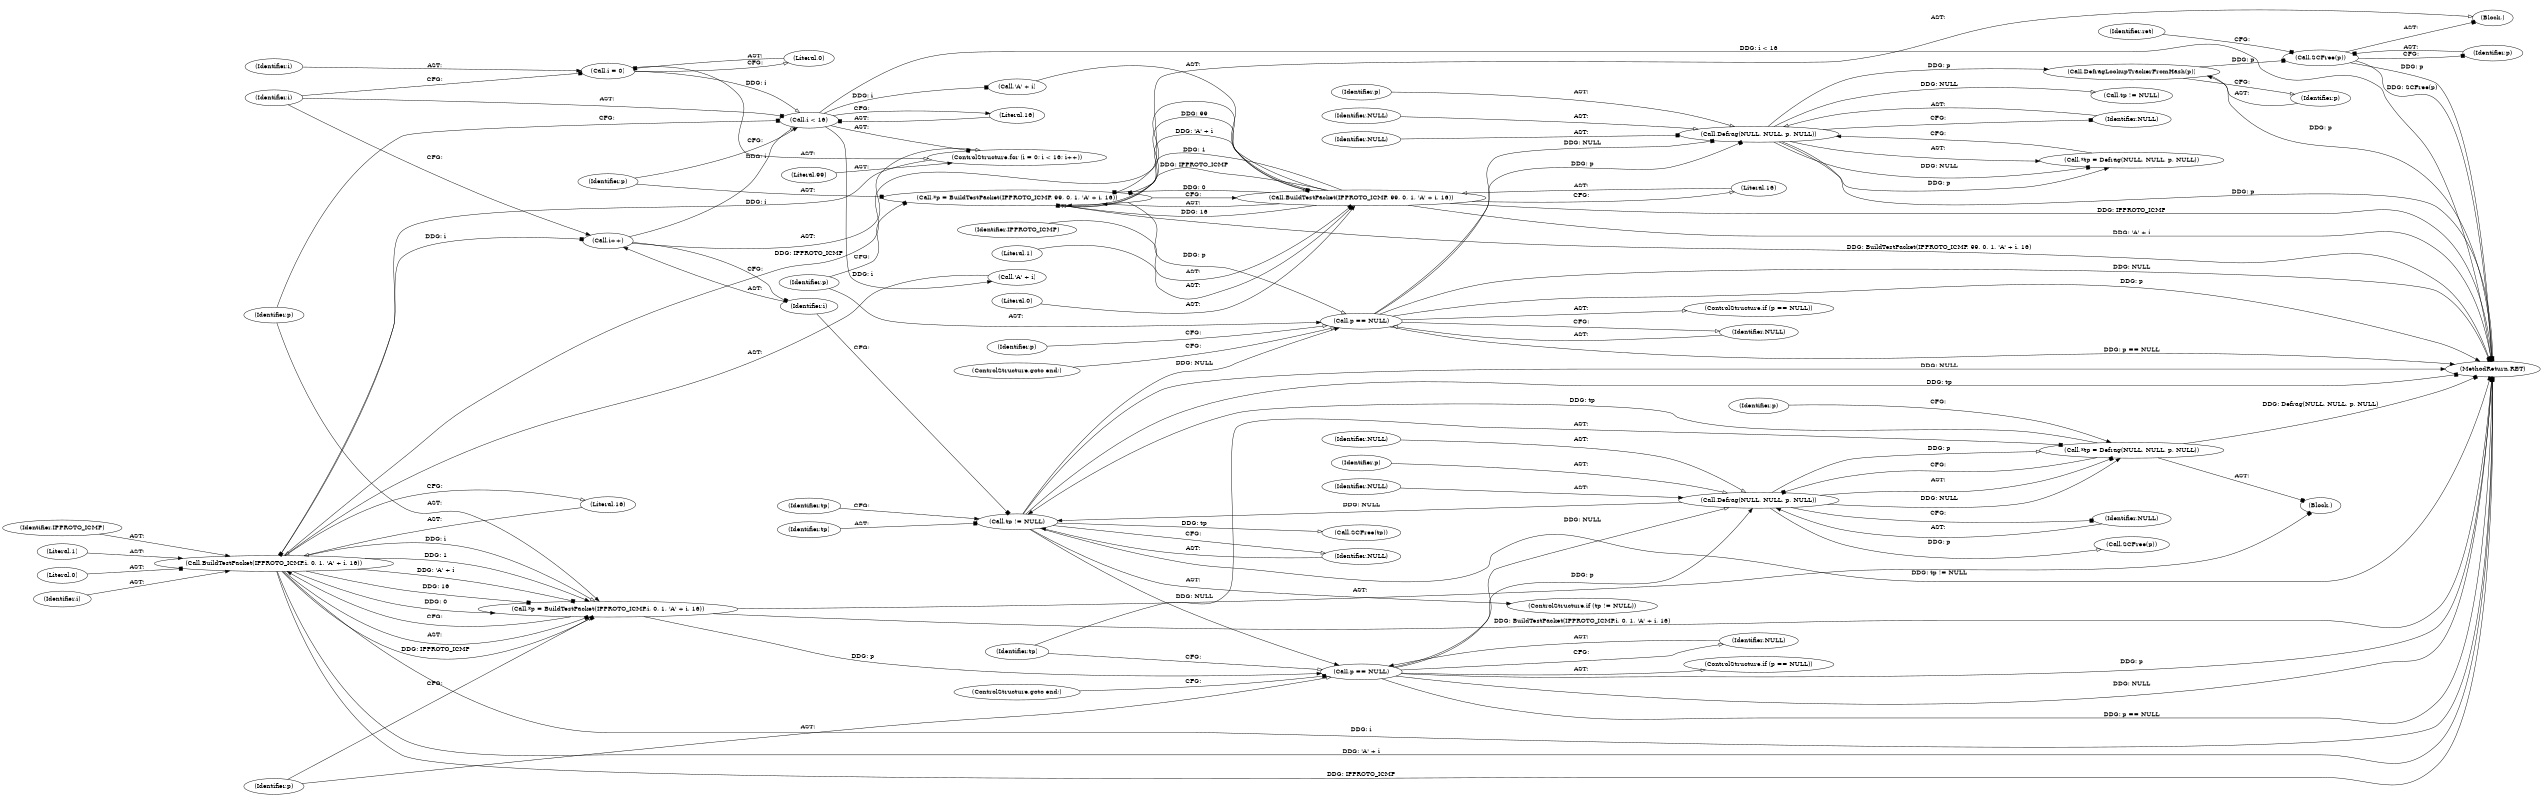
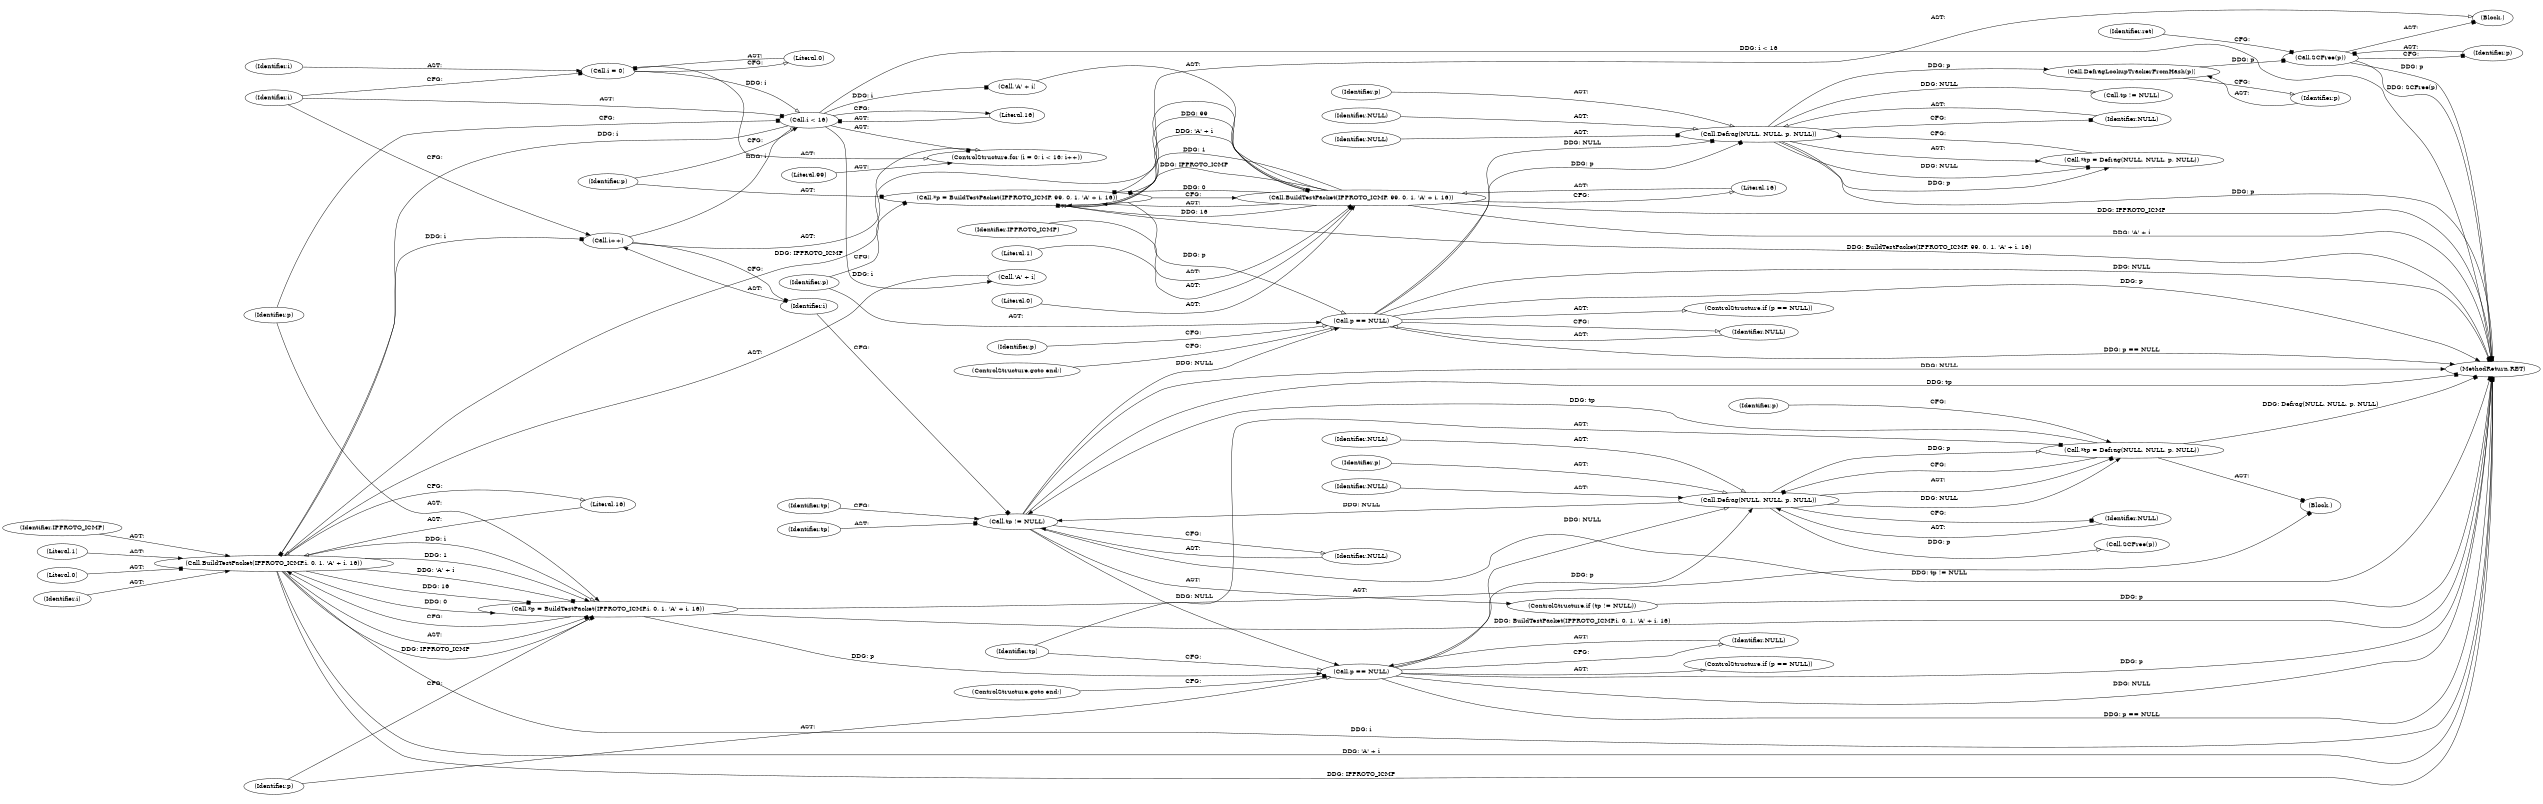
  digraph {
    rankdir=LR
    edge [arrowhead=box]
    n1 [label="(Call,SCFree(p))"]
    n2 [label="(MethodReturn,RET)"]
    n3 [label="(Identifier,p)"]
    n4 [label="(Block,)"]
    n5 [label="(Call,DefragLookupTrackerFromHash(p))"]
    n6 [label="(Identifier,p)"]
    n7 [label="(Call,Defrag(NULL, NULL, p, NULL))"]
    n8 [label="(Identifier,NULL)"]
    n9 [label="(Call,tp != NULL)"]
    n10 [label="(Call,*tp = Defrag(NULL, NULL, p, NULL))"]
    n11 [label="(Call,p == NULL)"]
    n12 [label="(ControlStructure,if (p == NULL))"]
    n13 [label="(Identifier,NULL)"]
    n14 [label="(Call,*p = BuildTestPacket(IPPROTO_ICMP, 99, 0, 1, 'A' + i, 16))"]
    n15 [label="(Call,BuildTestPacket(IPPROTO_ICMP, 99, 0, 1, 'A' + i, 16))"]
    n16 [label="(Literal,16)"]
    n17 [label="(Call,BuildTestPacket(IPPROTO_ICMP,i, 0, 1, 'A' + i, 16))"]
    n18 [label="(Call,i++)"]
    n19 [label="(Call,*p = BuildTestPacket(IPPROTO_ICMP,i, 0, 1, 'A' + i, 16))"]
    n20 [label="(Literal,16)"]
    n21 [label="(Call,i < 16)"]
    n22 [label="(ControlStructure,for (i = 0; i < 16; i++))"]
    n23 [label="(Identifier,i)"]
    n24 [label="(Call,p == NULL)"]
    n25 [label="(Block,)"]
    n26 [label="(Call,'A' + i)"]
    n27 [label="(Literal,16)"]
    n28 [label="(Call,'A' + i)"]
    n29 [label="(Call,tp != NULL)"]
    n30 [label="(Call,i = 0)"]
    n31 [label="(Literal,0)"]
    n32 [label="(ControlStructure,if (tp != NULL))"]
-   n33 [label="(Call,SCFree(tp))"]
    n34 [label="(Identifier,NULL)"]
    n35 [label="(Call,Defrag(NULL, NULL, p, NULL))"]
    n36 [label="(Identifier,NULL)"]
    n37 [label="(ControlStructure,if (p == NULL))"]
    n38 [label="(Call,*tp = Defrag(NULL, NULL, p, NULL))"]
    n39 [label="(Identifier,NULL)"]
    n40 [label="(Call,SCFree(p))"]
    n41 [label="(Identifier,NULL)"]
    n42 [label="(ControlStructure,goto end;)"]
    n43 [label="(Literal,99)"]
    n44 [label="(Identifier,tp)"]
    n45 [label="(Identifier,p)"]
    n46 [label="(Identifier,p)"]
    n47 [label="(Identifier,IPPROTO_ICMP)"]
    n48 [label="(Identifier,ret)"]
    n49 [label="(Literal,1)"]
    n50 [label="(Identifier,p)"]
    n51 [label="(Identifier,IPPROTO_ICMP)"]
    n52 [label="(Literal,0)"]
    n53 [label="(Identifier,i)"]
    n54 [label="(Identifier,p)"]
    n55 [label="(Literal,1)"]
    n56 [label="(ControlStructure,goto end;)"]
    n57 [label="(Identifier,tp)"]
    n58 [label="(Identifier,p)"]
    n59 [label="(Identifier,NULL)"]
    n60 [label="(Identifier,i)"]
    n61 [label="(Identifier,p)"]
    n62 [label="(Literal,0)"]
    n63 [label="(Identifier,NULL)"]
    n64 [label="(Identifier,p)"]
    n65 [label="(Identifier,tp)"]
    n66 [label="(Identifier,NULL)"]
    n67 [label="(Identifier,p)"]
    n68 [label="(Identifier,i)"]
    n1 -> n2 [arrowhead=normal label="DDG: SCFree(p)"]
    n1 -> n2 [label="DDG: p"]
    n1 -> n3 [label="CFG: "]
    n1 -> n4 [label="AST: "]
    n3 -> n1 [label="AST: "]
    n5 -> n1 [label="DDG: p"]
-   n5 -> n2 [label="DDG: p"]
+   n32 -> n2 [label="DDG: p"]
    n5 -> n6 [arrowhead=onormal label="CFG: "]
    n6 -> n5 [arrowhead=normal label="AST: "]
    n7 -> n2 [arrowhead=normal label="DDG: p"]
    n7 -> n5 [arrowhead=normal label="DDG: p"]
    n7 -> n8 [label="CFG: "]
    n7 -> n9 [arrowhead=onormal label="DDG: NULL"]
    n7 -> n10 [arrowhead=normal label="AST: "]
    n7 -> n10 [label="DDG: NULL"]
    n7 -> n10 [arrowhead=normal label="DDG: p"]
    n8 -> n7 [arrowhead=onormal label="AST: "]
    n10 -> n7 [arrowhead=normal label="CFG: "]
    n11 -> n2 [label="DDG: NULL"]
    n11 -> n2 [arrowhead=normal label="DDG: p"]
    n11 -> n2 [arrowhead=normal label="DDG: p == NULL"]
    n11 -> n7 [label="DDG: NULL"]
    n11 -> n7 [label="DDG: p"]
    n11 -> n12 [arrowhead=onormal label="AST: "]
    n11 -> n13 [arrowhead=onormal label="CFG: "]
    n13 -> n11 [arrowhead=onormal label="AST: "]
    n14 -> n2 [arrowhead=normal label="DDG: BuildTestPacket(IPPROTO_ICMP, 99, 0, 1, 'A' + i, 16)"]
    n14 -> n4 [arrowhead=onormal label="AST: "]
    n14 -> n11 [arrowhead=onormal label="DDG: p"]
    n14 -> n15 [arrowhead=normal label="CFG: "]
    n15 -> n2 [arrowhead=onormal label="DDG: IPPROTO_ICMP"]
    n15 -> n2 [label="DDG: 'A' + i"]
    n15 -> n14 [arrowhead=normal label="AST: "]
    n15 -> n14 [arrowhead=onormal label="DDG: 16"]
    n15 -> n14 [label="DDG: 99"]
    n15 -> n14 [arrowhead=onormal label="DDG: 'A' + i"]
    n15 -> n14 [arrowhead=normal label="DDG: 1"]
    n15 -> n14 [label="DDG: IPPROTO_ICMP"]
    n15 -> n14 [label="DDG: 0"]
    n15 -> n16 [arrowhead=onormal label="CFG: "]
    n16 -> n15 [arrowhead=onormal label="AST: "]
    n17 -> n2 [arrowhead=onormal label="DDG: 'A' + i"]
    n17 -> n2 [arrowhead=normal label="DDG: IPPROTO_ICMP"]
    n17 -> n2 [label="DDG: i"]
    n17 -> n15 [label="DDG: IPPROTO_ICMP"]
    n17 -> n18 [label="DDG: i"]
    n17 -> n19 [label="AST: "]
    n17 -> n19 [label="DDG: IPPROTO_ICMP"]
    n17 -> n19 [arrowhead=onormal label="DDG: i"]
    n17 -> n19 [arrowhead=normal label="DDG: 1"]
    n17 -> n19 [label="DDG: 'A' + i"]
    n17 -> n19 [label="DDG: 16"]
    n17 -> n19 [arrowhead=normal label="DDG: 0"]
    n17 -> n20 [arrowhead=onormal label="CFG: "]
    n18 -> n21 [arrowhead=onormal label="DDG: i"]
    n18 -> n22 [arrowhead=onormal label="AST: "]
    n18 -> n23 [label="CFG: "]
    n19 -> n2 [arrowhead=onormal label="DDG: BuildTestPacket(IPPROTO_ICMP,i, 0, 1, 'A' + i, 16)"]
    n19 -> n17 [arrowhead=normal label="CFG: "]
    n19 -> n24 [arrowhead=normal label="DDG: p"]
    n19 -> n25 [label="AST: "]
    n20 -> n17 [arrowhead=onormal label="AST: "]
    n21 -> n2 [arrowhead=onormal label="DDG: i < 16"]
-   n22 -> n17 [label="DDG: i"]
+   n21 -> n17 [label="DDG: i"]
    n21 -> n22 [label="AST: "]
    n21 -> n26 [arrowhead=normal label="DDG: i"]
    n21 -> n27 [arrowhead=normal label="CFG: "]
    n21 -> n28 [label="DDG: i"]
    n23 -> n18 [arrowhead=normal label="AST: "]
    n23 -> n29 [label="CFG: "]
    n24 -> n2 [arrowhead=onormal label="DDG: p == NULL"]
    n24 -> n2 [arrowhead=normal label="DDG: p"]
    n24 -> n2 [arrowhead=normal label="DDG: NULL"]
    n24 -> n35 [arrowhead=onormal label="DDG: NULL"]
    n24 -> n35 [arrowhead=normal label="DDG: p"]
    n24 -> n36 [arrowhead=onormal label="CFG: "]
    n24 -> n37 [arrowhead=onormal label="AST: "]
    n26 -> n17 [arrowhead=onormal label="AST: "]
    n27 -> n21 [label="AST: "]
    n28 -> n15 [arrowhead=onormal label="AST: "]
    n29 -> n2 [label="DDG: tp != NULL"]
    n29 -> n2 [arrowhead=normal label="DDG: NULL"]
    n29 -> n2 [label="DDG: tp"]
    n29 -> n11 [arrowhead=normal label="DDG: NULL"]
    n29 -> n24 [arrowhead=normal label="DDG: NULL"]
    n29 -> n32 [arrowhead=normal label="AST: "]
-   n29 -> n33 [arrowhead=onormal label="DDG: tp"]
    n29 -> n34 [arrowhead=onormal label="CFG: "]
    n30 -> n21 [arrowhead=onormal label="DDG: i"]
    n30 -> n22 [arrowhead=onormal label="AST: "]
    n30 -> n31 [arrowhead=onormal label="CFG: "]
    n31 -> n30 [label="AST: "]
    n34 -> n29 [arrowhead=normal label="AST: "]
    n35 -> n29 [arrowhead=normal label="DDG: NULL"]
    n35 -> n38 [label="AST: "]
    n35 -> n38 [arrowhead=normal label="DDG: NULL"]
    n35 -> n38 [arrowhead=onormal label="DDG: p"]
    n35 -> n39 [label="CFG: "]
    n35 -> n40 [arrowhead=onormal label="DDG: p"]
    n36 -> n24 [arrowhead=normal label="AST: "]
    n38 -> n2 [label="DDG: Defrag(NULL, NULL, p, NULL)"]
    n38 -> n25 [label="AST: "]
    n38 -> n29 [arrowhead=normal label="DDG: tp"]
    n38 -> n35 [label="CFG: "]
    n39 -> n35 [arrowhead=normal label="AST: "]
    n41 -> n35 [arrowhead=onormal label="AST: "]
    n42 -> n24 [label="CFG: "]
    n43 -> n22 [arrowhead=normal label="AST: "]
    n44 -> n29 [label="AST: "]
    n45 -> n11 [arrowhead=normal label="AST: "]
    n45 -> n14 [label="CFG: "]
    n46 -> n35 [arrowhead=onormal label="AST: "]
    n47 -> n17 [arrowhead=normal label="AST: "]
    n48 -> n1 [label="CFG: "]
    n49 -> n17 [arrowhead=normal label="AST: "]
    n50 -> n11 [arrowhead=onormal label="CFG: "]
    n51 -> n15 [label="AST: "]
    n52 -> n17 [label="AST: "]
    n53 -> n18 [arrowhead=normal label="CFG: "]
    n53 -> n21 [label="AST: "]
    n53 -> n30 [label="CFG: "]
    n54 -> n14 [label="AST: "]
    n54 -> n21 [arrowhead=normal label="CFG: "]
    n55 -> n15 [arrowhead=normal label="AST: "]
    n56 -> n11 [arrowhead=onormal label="CFG: "]
    n57 -> n24 [arrowhead=onormal label="CFG: "]
    n57 -> n38 [label="AST: "]
    n58 -> n19 [arrowhead=onormal label="CFG: "]
    n58 -> n24 [arrowhead=onormal label="AST: "]
    n59 -> n35 [arrowhead=normal label="AST: "]
    n60 -> n30 [arrowhead=normal label="AST: "]
    n61 -> n7 [arrowhead=onormal label="AST: "]
    n62 -> n15 [arrowhead=normal label="AST: "]
    n63 -> n7 [arrowhead=onormal label="AST: "]
    n64 -> n38 [arrowhead=normal label="CFG: "]
    n65 -> n29 [arrowhead=normal label="CFG: "]
    n66 -> n7 [label="AST: "]
    n67 -> n19 [arrowhead=normal label="AST: "]
    n67 -> n21 [label="CFG: "]
    n68 -> n17 [arrowhead=normal label="AST: "]
  }
